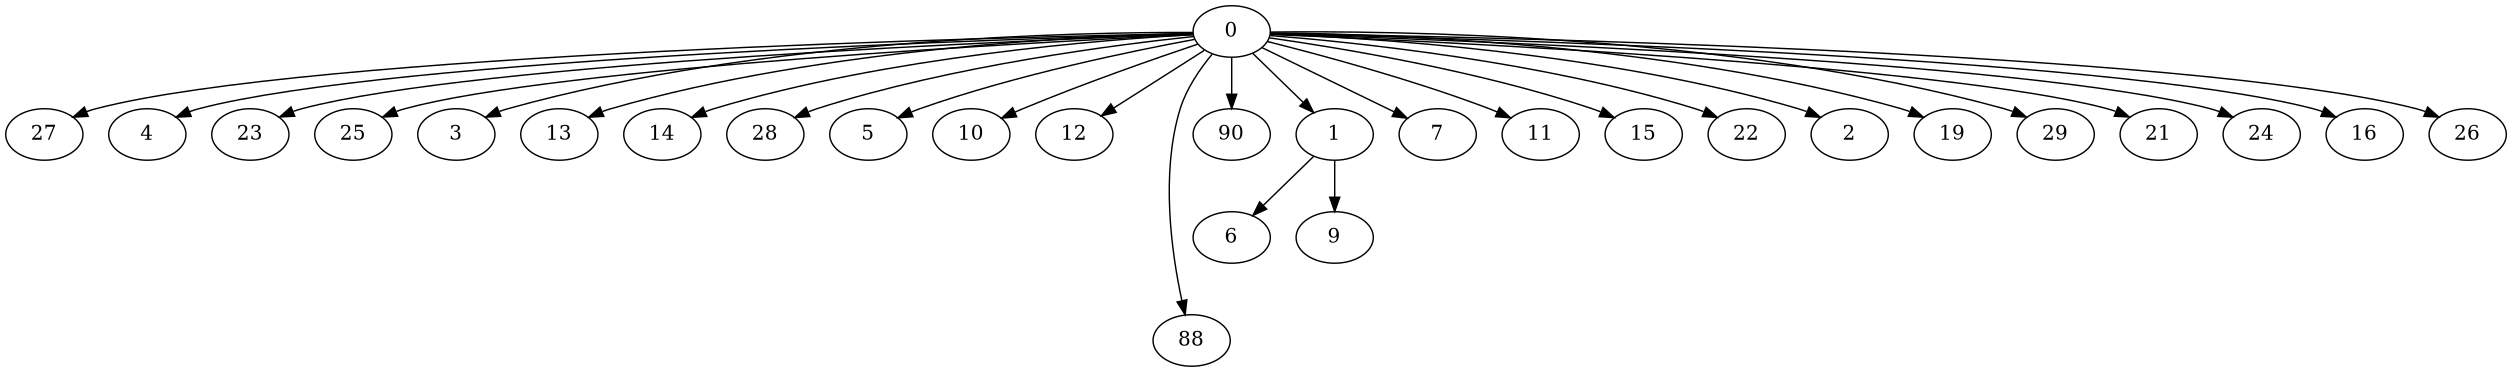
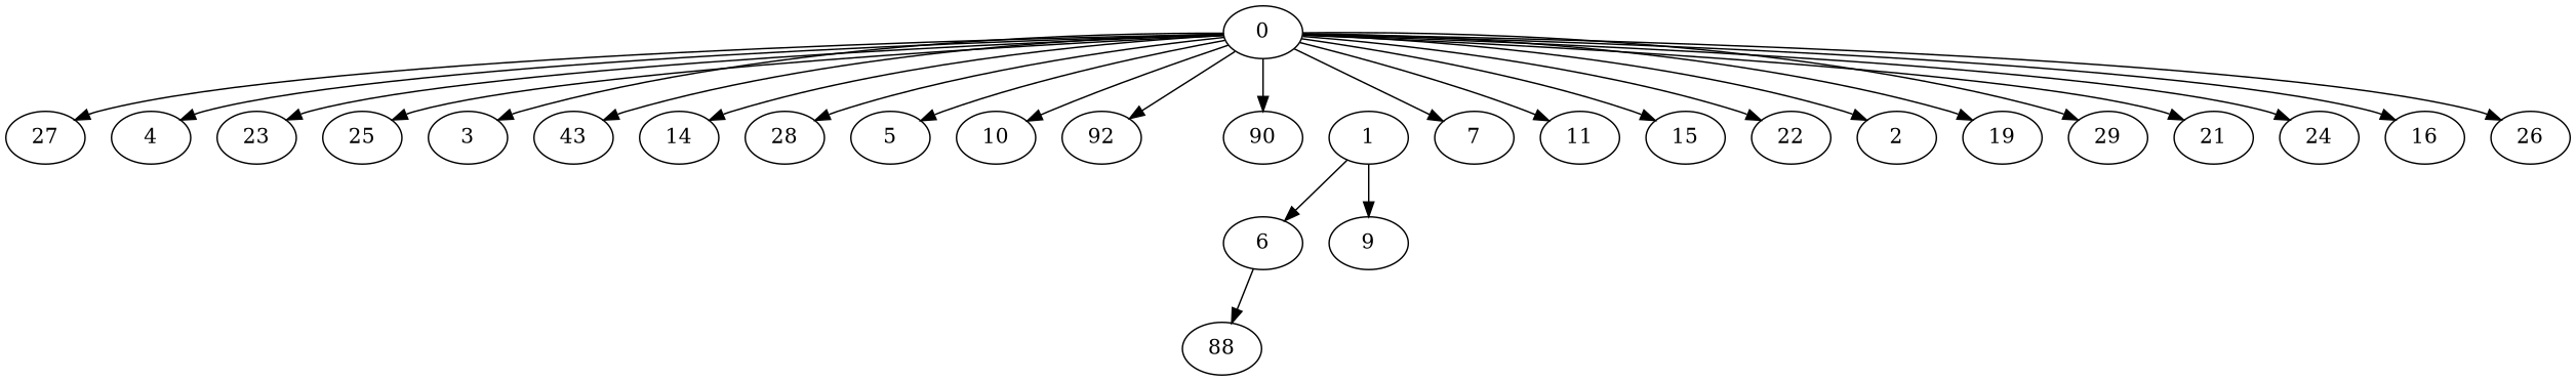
  digraph {
    "Duplicate states"=0
    GraphType=Fork
    "Max states in OPEN"=0
    Modes="120000ms; topo-ordered tasks, ; Pruning: task equivalence, fixed order ready list, ; F-value: ; Optimisation: best schedule length (SL) optimisation on equal, "
    NumberOfTasks=30
    "Pruned using list schedule length"=140099
    "States removed from OPEN"=0
    TargetSystem="Homogeneous-2"
    "Time to schedule (ms)"=2867
    "Total idle time"=8
    "Total schedule length"=93
    "Total sequential time"=178
    "Total states created"=9565921
    node ["Finish time"=84 Processor=0 "Start time"=35 Weight=8]
    edge [Weight=8]
    0 ["Finish time"=6 "Start time"=0 Weight=6]
    27 [Processor=1 "Start time"=74 Weight=10]
    4 ["Finish time"=44 Processor=1 Weight=9]
    23 ["Finish time"=35 Processor=1 "Start time"=26 Weight=9]
    25 ["Finish time"=93 Processor=1 "Start time"=84 Weight=9]
    3 ["Finish time"=52 Processor=1 "Start time"=44]
-   13 ["Finish time"=60 Processor=1 "Start time"=52]
+   13 ["Finish time"=60 Processor=1 "Start time"=52 label=43]
    14 ["Finish time"=18 Processor=1 "Start time"=10]
    28 ["Finish time"=68 Processor=1 "Start time"=60]
    5 ["Finish time"=73 "Start time"=66 Weight=7]
    10 ["Finish time"=51 "Start time"=44 Weight=7]
-   12 ["Finish time"=80 "Start time"=73 Weight=7]
+   12 ["Finish time"=80 "Start time"=73 Weight=7 label=92]
    n13 ["Finish time"=28 "Start time"=21 Weight=7 label=88]
    n14 ["Finish time"=13 "Start time"=6 Weight=7 label=90]
    1 ["Finish time"=42 "Start time"=37 Weight=5]
    7 ["Finish time"=56 "Start time"=51 Weight=5]
    11 ["Finish time"=61 "Start time"=56 Weight=5]
    15 ["Finish time"=89 "Start time"=84 Weight=5]
    22 ["Finish time"=66 "Start time"=61 Weight=5]
    2 ["Finish time"=32 "Start time"=28 Weight=4]
    19 ["Start time"=80 Weight=4]
    29 ["Finish time"=93 "Start time"=89 Weight=4]
    21 ["Finish time"=35 "Start time"=32 Weight=3]
    24 ["Finish time"=21 "Start time"=18 Weight=3]
    16 ["Finish time"=37 Weight=2]
    26 ["Finish time"=10 Processor=1 "Start time"=8 Weight=2]
    6 ["Finish time"=26 Processor=1 "Start time"=18]
    9 ["Finish time"=74 Processor=1 "Start time"=68 Weight=6]
    0 -> 27 [Weight=10]
    0 -> 4
    0 -> 23 [Weight=7]
    0 -> 25 [Weight=10]
    0 -> 3
    0 -> 13
    0 -> 14 [Weight=4]
    0 -> 28
    0 -> 5
    0 -> 10 [Weight=7]
    0 -> 12
-   0 -> n13 [Weight=4]
+   6 -> n13 [Weight=4]
    0 -> n14 [Weight=3]
-   0 -> 1 [Weight=5]
    0 -> 7 [Weight=7]
    0 -> 11 [Weight=7]
    0 -> 15 [Weight=9]
    0 -> 22 [Weight=7]
    0 -> 2 [Weight=4]
    0 -> 19
    0 -> 29 [Weight=9]
    0 -> 21 [Weight=4]
    0 -> 24 [Weight=3]
    0 -> 16 [Weight=4]
    0 -> 26 [Weight=2]
    1 -> 6 [Weight=6]
    1 -> 9 [Weight=9]
  }
